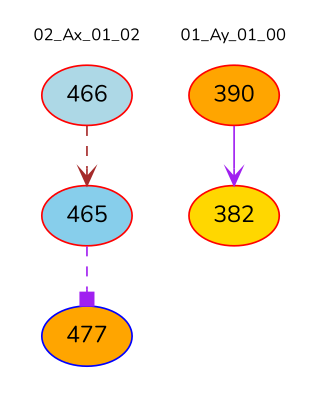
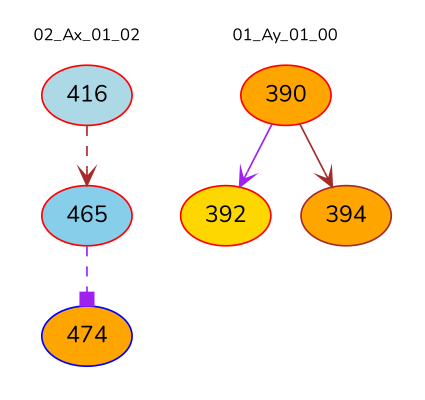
  digraph {
    fontname=Nunito
    node [color=red fillcolor=orange fontname=Nunito style=filled]
    edge [arrowhead=vee color=purple fontname=Nunito style=dashed]
    n1 [fillcolor=skyblue label=465]
-   n2 [fillcolor=lightblue label=466]
-   n3 [color=blue label=477]
+   n2 [fillcolor=lightblue label=416]
+   n3 [color=blue label=474]
    n4 [label=390]
-   n5 [fillcolor=gold label=382]
+   n5 [fillcolor=gold label=392]
+   n6 [color=brown label=394]
    subgraph cluster_1 {
      color=white
      fontsize=10
      label="02_Ax_01_02"
      n1
      n2
      n3
    }
    subgraph cluster_2 {
      color=white
      fontsize=10
      label="01_Ay_01_00"
      n4
      n5
+     n6
    }
    n1 -> n3 [arrowhead=box]
    n2 -> n1 [color=brown]
    n4 -> n5 [style=solid]
+   n4 -> n6 [color=brown style=solid]
  }
